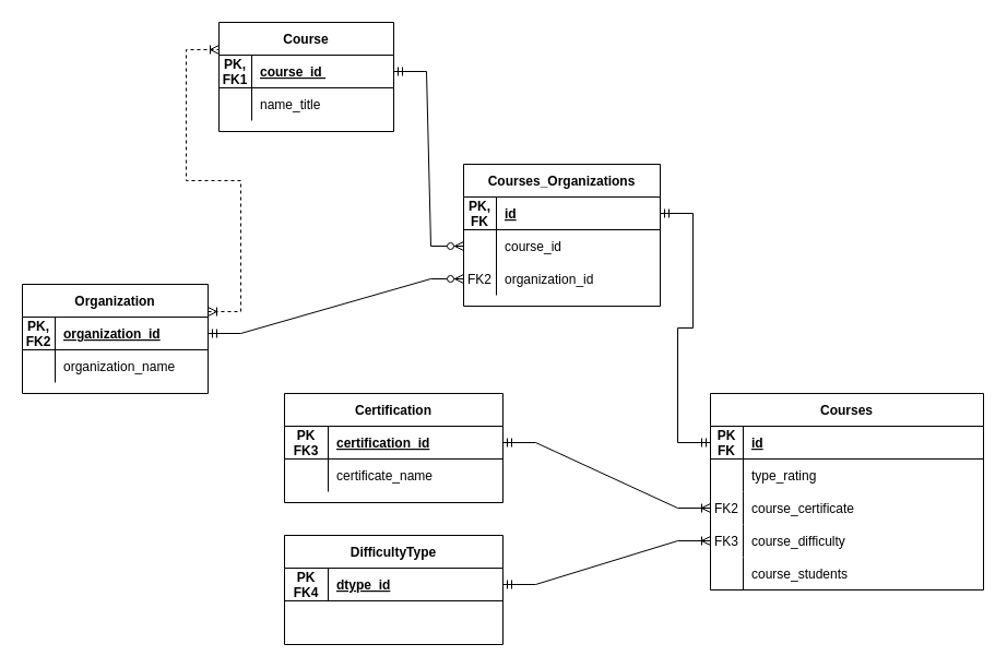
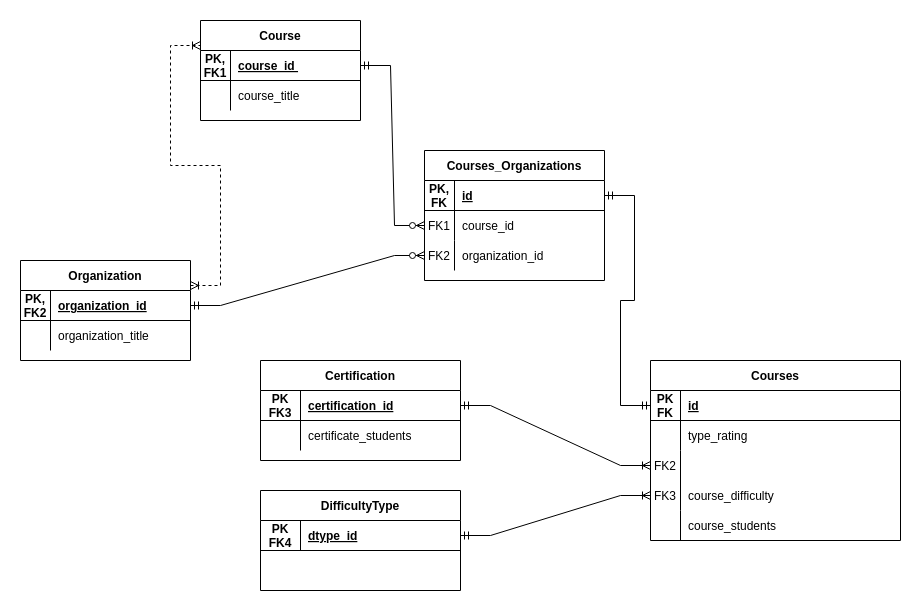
  <mxCell id="0" />
  <mxCell id="1" parent="0" />
  <mxCell id="2" value="Courses" style="shape=table;startSize=30;container=1;collapsible=1;childLayout=tableLayout;fixedRows=1;rowLines=0;fontStyle=1;align=center;resizeLast=1;" parent="1" vertex="1"><mxGeometry x="650" y="360" width="250" height="180" as="geometry" /></mxCell>
  <mxCell id="3" value="" style="shape=partialRectangle;collapsible=0;dropTarget=0;pointerEvents=0;fillColor=none;top=0;left=0;bottom=1;right=0;points=[[0,0.5],[1,0.5]];portConstraint=eastwest;" parent="2" vertex="1"><mxGeometry y="30" width="250" height="30" as="geometry" /></mxCell>
  <mxCell id="4" value="PK&#10;FK" style="shape=partialRectangle;connectable=0;fillColor=none;top=0;left=0;bottom=0;right=0;fontStyle=1;overflow=hidden;" parent="3" vertex="1"><mxGeometry width="30" height="30" as="geometry"><mxRectangle width="30" height="30" as="alternateBounds" /></mxGeometry></mxCell>
  <mxCell id="5" value="id" style="shape=partialRectangle;connectable=0;fillColor=none;top=0;left=0;bottom=0;right=0;align=left;spacingLeft=6;fontStyle=5;overflow=hidden;" parent="3" vertex="1"><mxGeometry x="30" width="220" height="30" as="geometry"><mxRectangle width="220" height="30" as="alternateBounds" /></mxGeometry></mxCell>
  <mxCell id="6" value="" style="shape=partialRectangle;collapsible=0;dropTarget=0;pointerEvents=0;fillColor=none;top=0;left=0;bottom=0;right=0;points=[[0,0.5],[1,0.5]];portConstraint=eastwest;" parent="2" vertex="1"><mxGeometry y="60" width="250" height="30" as="geometry" /></mxCell>
  <mxCell id="7" value="" style="shape=partialRectangle;connectable=0;fillColor=none;top=0;left=0;bottom=0;right=0;editable=1;overflow=hidden;" parent="6" vertex="1"><mxGeometry width="30" height="30" as="geometry"><mxRectangle width="30" height="30" as="alternateBounds" /></mxGeometry></mxCell>
  <mxCell id="8" value="type_rating" style="shape=partialRectangle;connectable=0;fillColor=none;top=0;left=0;bottom=0;right=0;align=left;spacingLeft=6;overflow=hidden;" parent="6" vertex="1"><mxGeometry x="30" width="220" height="30" as="geometry"><mxRectangle width="220" height="30" as="alternateBounds" /></mxGeometry></mxCell>
  <mxCell id="9" value="" style="shape=partialRectangle;collapsible=0;dropTarget=0;pointerEvents=0;fillColor=none;top=0;left=0;bottom=0;right=0;points=[[0,0.5],[1,0.5]];portConstraint=eastwest;" parent="2" vertex="1"><mxGeometry y="90" width="250" height="30" as="geometry" /></mxCell>
  <mxCell id="10" value="FK2" style="shape=partialRectangle;connectable=0;fillColor=none;top=0;left=0;bottom=0;right=0;editable=1;overflow=hidden;" parent="9" vertex="1"><mxGeometry width="30" height="30" as="geometry"><mxRectangle width="30" height="30" as="alternateBounds" /></mxGeometry></mxCell>
- <mxCell id="11" value="course_certificate" style="shape=partialRectangle;connectable=0;fillColor=none;top=0;left=0;bottom=0;right=0;align=left;spacingLeft=6;overflow=hidden;" parent="9" vertex="1"><mxGeometry x="30" width="220" height="30" as="geometry"><mxRectangle width="220" height="30" as="alternateBounds" /></mxGeometry></mxCell>
  <mxCell id="12" value="" style="shape=partialRectangle;collapsible=0;dropTarget=0;pointerEvents=0;fillColor=none;top=0;left=0;bottom=0;right=0;points=[[0,0.5],[1,0.5]];portConstraint=eastwest;" parent="2" vertex="1"><mxGeometry y="120" width="250" height="30" as="geometry" /></mxCell>
  <mxCell id="13" value="FK3" style="shape=partialRectangle;connectable=0;fillColor=none;top=0;left=0;bottom=0;right=0;editable=1;overflow=hidden;" parent="12" vertex="1"><mxGeometry width="30" height="30" as="geometry"><mxRectangle width="30" height="30" as="alternateBounds" /></mxGeometry></mxCell>
  <mxCell id="14" value="course_difficulty" style="shape=partialRectangle;connectable=0;fillColor=none;top=0;left=0;bottom=0;right=0;align=left;spacingLeft=6;overflow=hidden;" parent="12" vertex="1"><mxGeometry x="30" width="220" height="30" as="geometry"><mxRectangle width="220" height="30" as="alternateBounds" /></mxGeometry></mxCell>
  <mxCell id="15" value="" style="shape=partialRectangle;collapsible=0;dropTarget=0;pointerEvents=0;fillColor=none;top=0;left=0;bottom=0;right=0;points=[[0,0.5],[1,0.5]];portConstraint=eastwest;" parent="2" vertex="1"><mxGeometry y="150" width="250" height="30" as="geometry" /></mxCell>
  <mxCell id="16" value="" style="shape=partialRectangle;connectable=0;fillColor=none;top=0;left=0;bottom=0;right=0;editable=1;overflow=hidden;" parent="15" vertex="1"><mxGeometry width="30" height="30" as="geometry"><mxRectangle width="30" height="30" as="alternateBounds" /></mxGeometry></mxCell>
  <mxCell id="17" value="course_students" style="shape=partialRectangle;connectable=0;fillColor=none;top=0;left=0;bottom=0;right=0;align=left;spacingLeft=6;overflow=hidden;" parent="15" vertex="1"><mxGeometry x="30" width="220" height="30" as="geometry"><mxRectangle width="220" height="30" as="alternateBounds" /></mxGeometry></mxCell>
  <mxCell id="18" value="Course" style="shape=table;startSize=30;container=1;collapsible=1;childLayout=tableLayout;fixedRows=1;rowLines=0;fontStyle=1;align=center;resizeLast=1;" vertex="1" parent="1"><mxGeometry x="200" y="20" width="160" height="100" as="geometry" /></mxCell>
  <mxCell id="19" value="" style="shape=partialRectangle;collapsible=0;dropTarget=0;pointerEvents=0;fillColor=none;points=[[0,0.5],[1,0.5]];portConstraint=eastwest;top=0;left=0;right=0;bottom=1;" vertex="1" parent="18"><mxGeometry y="30" width="160" height="30" as="geometry" /></mxCell>
  <mxCell id="20" value="PK,&#10;FK1" style="shape=partialRectangle;overflow=hidden;connectable=0;fillColor=none;top=0;left=0;bottom=0;right=0;fontStyle=1;" vertex="1" parent="19"><mxGeometry width="30" height="30" as="geometry"><mxRectangle width="30" height="30" as="alternateBounds" /></mxGeometry></mxCell>
  <mxCell id="21" value="course_id " style="shape=partialRectangle;overflow=hidden;connectable=0;fillColor=none;top=0;left=0;bottom=0;right=0;align=left;spacingLeft=6;fontStyle=5;" vertex="1" parent="19"><mxGeometry x="30" width="130" height="30" as="geometry"><mxRectangle width="130" height="30" as="alternateBounds" /></mxGeometry></mxCell>
  <mxCell id="22" value="" style="shape=partialRectangle;collapsible=0;dropTarget=0;pointerEvents=0;fillColor=none;points=[[0,0.5],[1,0.5]];portConstraint=eastwest;top=0;left=0;right=0;bottom=0;" vertex="1" parent="18"><mxGeometry y="60" width="160" height="30" as="geometry" /></mxCell>
  <mxCell id="23" value="" style="shape=partialRectangle;overflow=hidden;connectable=0;fillColor=none;top=0;left=0;bottom=0;right=0;" vertex="1" parent="22"><mxGeometry width="30" height="30" as="geometry"><mxRectangle width="30" height="30" as="alternateBounds" /></mxGeometry></mxCell>
- <mxCell id="24" value="name_title" style="shape=partialRectangle;overflow=hidden;connectable=0;fillColor=none;top=0;left=0;bottom=0;right=0;align=left;spacingLeft=6;" vertex="1" parent="22"><mxGeometry x="30" width="130" height="30" as="geometry"><mxRectangle width="130" height="30" as="alternateBounds" /></mxGeometry></mxCell>
+ <mxCell id="24" value="course_title" style="shape=partialRectangle;overflow=hidden;connectable=0;fillColor=none;top=0;left=0;bottom=0;right=0;align=left;spacingLeft=6;" vertex="1" parent="22"><mxGeometry x="30" width="130" height="30" as="geometry"><mxRectangle width="130" height="30" as="alternateBounds" /></mxGeometry></mxCell>
  <mxCell id="25" value="Organization" style="shape=table;startSize=30;container=1;collapsible=1;childLayout=tableLayout;fixedRows=1;rowLines=0;fontStyle=1;align=center;resizeLast=1;" vertex="1" parent="1"><mxGeometry x="20" y="260" width="170" height="100" as="geometry" /></mxCell>
  <mxCell id="26" value="" style="shape=partialRectangle;collapsible=0;dropTarget=0;pointerEvents=0;fillColor=none;points=[[0,0.5],[1,0.5]];portConstraint=eastwest;top=0;left=0;right=0;bottom=1;" vertex="1" parent="25"><mxGeometry y="30" width="170" height="30" as="geometry" /></mxCell>
  <mxCell id="27" value="PK, &#10;FK2" style="shape=partialRectangle;overflow=hidden;connectable=0;fillColor=none;top=0;left=0;bottom=0;right=0;fontStyle=1;" vertex="1" parent="26"><mxGeometry width="30" height="30" as="geometry"><mxRectangle width="30" height="30" as="alternateBounds" /></mxGeometry></mxCell>
  <mxCell id="28" value="organization_id" style="shape=partialRectangle;overflow=hidden;connectable=0;fillColor=none;top=0;left=0;bottom=0;right=0;align=left;spacingLeft=6;fontStyle=5;" vertex="1" parent="26"><mxGeometry x="30" width="140" height="30" as="geometry"><mxRectangle width="140" height="30" as="alternateBounds" /></mxGeometry></mxCell>
  <mxCell id="29" value="" style="shape=partialRectangle;collapsible=0;dropTarget=0;pointerEvents=0;fillColor=none;points=[[0,0.5],[1,0.5]];portConstraint=eastwest;top=0;left=0;right=0;bottom=0;" vertex="1" parent="25"><mxGeometry y="60" width="170" height="30" as="geometry" /></mxCell>
  <mxCell id="30" value="" style="shape=partialRectangle;overflow=hidden;connectable=0;fillColor=none;top=0;left=0;bottom=0;right=0;" vertex="1" parent="29"><mxGeometry width="30" height="30" as="geometry"><mxRectangle width="30" height="30" as="alternateBounds" /></mxGeometry></mxCell>
- <mxCell id="31" value="organization_name" style="shape=partialRectangle;overflow=hidden;connectable=0;fillColor=none;top=0;left=0;bottom=0;right=0;align=left;spacingLeft=6;" vertex="1" parent="29"><mxGeometry x="30" width="140" height="30" as="geometry"><mxRectangle width="140" height="30" as="alternateBounds" /></mxGeometry></mxCell>
+ <mxCell id="31" value="organization_title" style="shape=partialRectangle;overflow=hidden;connectable=0;fillColor=none;top=0;left=0;bottom=0;right=0;align=left;spacingLeft=6;" vertex="1" parent="29"><mxGeometry x="30" width="140" height="30" as="geometry"><mxRectangle width="140" height="30" as="alternateBounds" /></mxGeometry></mxCell>
  <mxCell id="32" value="Certification" style="shape=table;startSize=30;container=1;collapsible=1;childLayout=tableLayout;fixedRows=1;rowLines=0;fontStyle=1;align=center;resizeLast=1;" vertex="1" parent="1"><mxGeometry x="260" y="360" width="200" height="100" as="geometry" /></mxCell>
  <mxCell id="33" value="" style="shape=partialRectangle;collapsible=0;dropTarget=0;pointerEvents=0;fillColor=none;top=0;left=0;bottom=1;right=0;points=[[0,0.5],[1,0.5]];portConstraint=eastwest;" vertex="1" parent="32"><mxGeometry y="30" width="200" height="30" as="geometry" /></mxCell>
  <mxCell id="34" value="PK&#10;FK3" style="shape=partialRectangle;connectable=0;fillColor=none;top=0;left=0;bottom=0;right=0;fontStyle=1;overflow=hidden;" vertex="1" parent="33"><mxGeometry width="40" height="30" as="geometry"><mxRectangle width="40" height="30" as="alternateBounds" /></mxGeometry></mxCell>
  <mxCell id="35" value="certification_id" style="shape=partialRectangle;connectable=0;fillColor=none;top=0;left=0;bottom=0;right=0;align=left;spacingLeft=6;fontStyle=5;overflow=hidden;" vertex="1" parent="33"><mxGeometry x="40" width="160" height="30" as="geometry"><mxRectangle width="160" height="30" as="alternateBounds" /></mxGeometry></mxCell>
  <mxCell id="36" value="" style="shape=partialRectangle;collapsible=0;dropTarget=0;pointerEvents=0;fillColor=none;top=0;left=0;bottom=0;right=0;points=[[0,0.5],[1,0.5]];portConstraint=eastwest;" vertex="1" parent="32"><mxGeometry y="60" width="200" height="30" as="geometry" /></mxCell>
  <mxCell id="37" value="" style="shape=partialRectangle;connectable=0;fillColor=none;top=0;left=0;bottom=0;right=0;editable=1;overflow=hidden;" vertex="1" parent="36"><mxGeometry width="40" height="30" as="geometry"><mxRectangle width="40" height="30" as="alternateBounds" /></mxGeometry></mxCell>
- <mxCell id="38" value="certificate_name" style="shape=partialRectangle;connectable=0;fillColor=none;top=0;left=0;bottom=0;right=0;align=left;spacingLeft=6;overflow=hidden;" vertex="1" parent="36"><mxGeometry x="40" width="160" height="30" as="geometry"><mxRectangle width="160" height="30" as="alternateBounds" /></mxGeometry></mxCell>
+ <mxCell id="38" value="certificate_students" style="shape=partialRectangle;connectable=0;fillColor=none;top=0;left=0;bottom=0;right=0;align=left;spacingLeft=6;overflow=hidden;" vertex="1" parent="36"><mxGeometry x="40" width="160" height="30" as="geometry"><mxRectangle width="160" height="30" as="alternateBounds" /></mxGeometry></mxCell>
  <mxCell id="39" value="DifficultyType" style="shape=table;startSize=30;container=1;collapsible=1;childLayout=tableLayout;fixedRows=1;rowLines=0;fontStyle=1;align=center;resizeLast=1;" vertex="1" parent="1"><mxGeometry x="260" y="490" width="200" height="100" as="geometry" /></mxCell>
  <mxCell id="40" value="" style="shape=partialRectangle;collapsible=0;dropTarget=0;pointerEvents=0;fillColor=none;top=0;left=0;bottom=1;right=0;points=[[0,0.5],[1,0.5]];portConstraint=eastwest;" vertex="1" parent="39"><mxGeometry y="30" width="200" height="30" as="geometry" /></mxCell>
  <mxCell id="41" value="PK&#10;FK4" style="shape=partialRectangle;connectable=0;fillColor=none;top=0;left=0;bottom=0;right=0;fontStyle=1;overflow=hidden;" vertex="1" parent="40"><mxGeometry width="40" height="30" as="geometry"><mxRectangle width="40" height="30" as="alternateBounds" /></mxGeometry></mxCell>
  <mxCell id="42" value="dtype_id" style="shape=partialRectangle;connectable=0;fillColor=none;top=0;left=0;bottom=0;right=0;align=left;spacingLeft=6;fontStyle=5;overflow=hidden;" vertex="1" parent="40"><mxGeometry x="40" width="160" height="30" as="geometry"><mxRectangle width="160" height="30" as="alternateBounds" /></mxGeometry></mxCell>
  <mxCell id="43" value="" style="shape=partialRectangle;collapsible=0;dropTarget=0;pointerEvents=0;fillColor=none;top=0;left=0;bottom=0;right=0;points=[[0,0.5],[1,0.5]];portConstraint=eastwest;" vertex="1" parent="39"><mxGeometry y="60" width="200" height="30" as="geometry" /></mxCell>
  <mxCell id="44" value="" style="shape=partialRectangle;connectable=0;fillColor=none;top=0;left=0;bottom=0;right=0;editable=1;overflow=hidden;" vertex="1" parent="43"><mxGeometry width="40" height="30" as="geometry"><mxRectangle width="40" height="30" as="alternateBounds" /></mxGeometry></mxCell>
  <mxCell id="45" value="Courses_Organizations" style="shape=table;startSize=30;container=1;collapsible=1;childLayout=tableLayout;fixedRows=1;rowLines=0;fontStyle=1;align=center;resizeLast=1;" vertex="1" parent="1"><mxGeometry x="424" y="150" width="180" height="130" as="geometry" /></mxCell>
  <mxCell id="46" value="" style="shape=partialRectangle;collapsible=0;dropTarget=0;pointerEvents=0;fillColor=none;top=0;left=0;bottom=1;right=0;points=[[0,0.5],[1,0.5]];portConstraint=eastwest;" vertex="1" parent="45"><mxGeometry y="30" width="180" height="30" as="geometry" /></mxCell>
  <mxCell id="47" value="PK,&#10;FK" style="shape=partialRectangle;connectable=0;fillColor=none;top=0;left=0;bottom=0;right=0;fontStyle=1;overflow=hidden;" vertex="1" parent="46"><mxGeometry width="30" height="30" as="geometry"><mxRectangle width="30" height="30" as="alternateBounds" /></mxGeometry></mxCell>
  <mxCell id="48" value="id" style="shape=partialRectangle;connectable=0;fillColor=none;top=0;left=0;bottom=0;right=0;align=left;spacingLeft=6;fontStyle=5;overflow=hidden;" vertex="1" parent="46"><mxGeometry x="30" width="150" height="30" as="geometry"><mxRectangle width="150" height="30" as="alternateBounds" /></mxGeometry></mxCell>
  <mxCell id="49" value="" style="shape=partialRectangle;collapsible=0;dropTarget=0;pointerEvents=0;fillColor=none;top=0;left=0;bottom=0;right=0;points=[[0,0.5],[1,0.5]];portConstraint=eastwest;" vertex="1" parent="45"><mxGeometry y="60" width="180" height="30" as="geometry" /></mxCell>
+ <mxCell id="50" value="FK1" style="shape=partialRectangle;connectable=0;fillColor=none;top=0;left=0;bottom=0;right=0;editable=1;overflow=hidden;" vertex="1" parent="49"><mxGeometry width="30" height="30" as="geometry"><mxRectangle width="30" height="30" as="alternateBounds" /></mxGeometry></mxCell>
  <mxCell id="51" value="course_id" style="shape=partialRectangle;connectable=0;fillColor=none;top=0;left=0;bottom=0;right=0;align=left;spacingLeft=6;overflow=hidden;" vertex="1" parent="49"><mxGeometry x="30" width="150" height="30" as="geometry"><mxRectangle width="150" height="30" as="alternateBounds" /></mxGeometry></mxCell>
  <mxCell id="52" value="" style="shape=partialRectangle;collapsible=0;dropTarget=0;pointerEvents=0;fillColor=none;top=0;left=0;bottom=0;right=0;points=[[0,0.5],[1,0.5]];portConstraint=eastwest;" vertex="1" parent="45"><mxGeometry y="90" width="180" height="30" as="geometry" /></mxCell>
  <mxCell id="53" value="FK2" style="shape=partialRectangle;connectable=0;fillColor=none;top=0;left=0;bottom=0;right=0;editable=1;overflow=hidden;" vertex="1" parent="52"><mxGeometry width="30" height="30" as="geometry"><mxRectangle width="30" height="30" as="alternateBounds" /></mxGeometry></mxCell>
  <mxCell id="54" value="organization_id" style="shape=partialRectangle;connectable=0;fillColor=none;top=0;left=0;bottom=0;right=0;align=left;spacingLeft=6;overflow=hidden;" vertex="1" parent="52"><mxGeometry x="30" width="150" height="30" as="geometry"><mxRectangle width="150" height="30" as="alternateBounds" /></mxGeometry></mxCell>
  <mxCell id="55" value="" style="edgeStyle=entityRelationEdgeStyle;fontSize=12;html=1;endArrow=ERoneToMany;startArrow=ERoneToMany;rounded=0;entryX=0;entryY=0.25;entryDx=0;entryDy=0;exitX=1;exitY=0.25;exitDx=0;exitDy=0;dashed=1;" edge="1" parent="1" source="25" target="18"><mxGeometry width="100" height="100" relative="1" as="geometry"><mxPoint x="120" y="110" as="sourcePoint" /><mxPoint x="220" y="10" as="targetPoint" /></mxGeometry></mxCell>
  <mxCell id="56" value="" style="edgeStyle=entityRelationEdgeStyle;fontSize=12;html=1;endArrow=ERmandOne;startArrow=ERmandOne;rounded=0;entryX=0;entryY=0.5;entryDx=0;entryDy=0;exitX=1;exitY=0.5;exitDx=0;exitDy=0;" edge="1" parent="1" source="46" target="3"><mxGeometry width="100" height="100" relative="1" as="geometry"><mxPoint x="424" y="160" as="sourcePoint" /><mxPoint x="524" y="60" as="targetPoint" /></mxGeometry></mxCell>
  <mxCell id="57" value="" style="edgeStyle=entityRelationEdgeStyle;fontSize=12;html=1;endArrow=ERoneToMany;startArrow=ERmandOne;rounded=0;exitX=1;exitY=0.5;exitDx=0;exitDy=0;entryX=0;entryY=0.5;entryDx=0;entryDy=0;" edge="1" parent="1" source="33" target="9"><mxGeometry width="100" height="100" relative="1" as="geometry"><mxPoint x="440" y="430" as="sourcePoint" /><mxPoint x="540" y="330" as="targetPoint" /></mxGeometry></mxCell>
  <mxCell id="58" value="" style="edgeStyle=entityRelationEdgeStyle;fontSize=12;html=1;endArrow=ERoneToMany;startArrow=ERmandOne;rounded=0;entryX=0;entryY=0.5;entryDx=0;entryDy=0;exitX=1;exitY=0.5;exitDx=0;exitDy=0;" edge="1" parent="1" source="40" target="12"><mxGeometry width="100" height="100" relative="1" as="geometry"><mxPoint x="440" y="430" as="sourcePoint" /><mxPoint x="540" y="330" as="targetPoint" /></mxGeometry></mxCell>
  <mxCell id="59" value="" style="edgeStyle=entityRelationEdgeStyle;fontSize=12;html=1;endArrow=ERzeroToMany;startArrow=ERmandOne;rounded=0;exitX=1;exitY=0.5;exitDx=0;exitDy=0;entryX=0;entryY=0.5;entryDx=0;entryDy=0;" edge="1" parent="1" source="19" target="49"><mxGeometry width="100" height="100" relative="1" as="geometry"><mxPoint x="260" y="290" as="sourcePoint" /><mxPoint x="360" y="190" as="targetPoint" /></mxGeometry></mxCell>
  <mxCell id="60" value="" style="edgeStyle=entityRelationEdgeStyle;fontSize=12;html=1;endArrow=ERzeroToMany;startArrow=ERmandOne;rounded=0;entryX=0;entryY=0.5;entryDx=0;entryDy=0;" edge="1" parent="1" source="26" target="52"><mxGeometry width="100" height="100" relative="1" as="geometry"><mxPoint x="440" y="360" as="sourcePoint" /><mxPoint x="540" y="260" as="targetPoint" /></mxGeometry></mxCell>
